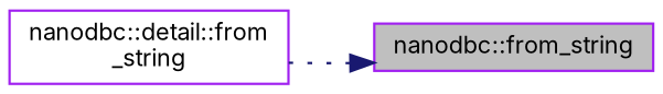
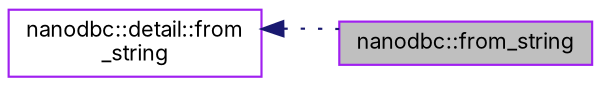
  digraph {
    rankdir=RL
    fontname=Inter
    node [color=purple fontname=Inter fontsize=10 shape=record style=filled]
    n1 [fillcolor=grey75 fontcolor=black height=0.2 label="nanodbc::from_string" width=0.4]
    n2 [fillcolor=white height=0.2 label="nanodbc::detail::from\l_string" width=0.4]
-   n1 -> n2 [color=midnightblue dir=back fontname=Inter fontsize=10 labelfontname=Helvetica labelfontsize=10 style=dotted]
+   n2 -> n1 [color=midnightblue dir=back fontname=Inter fontsize=10 labelfontname=Helvetica labelfontsize=10 style=dotted]
  }
